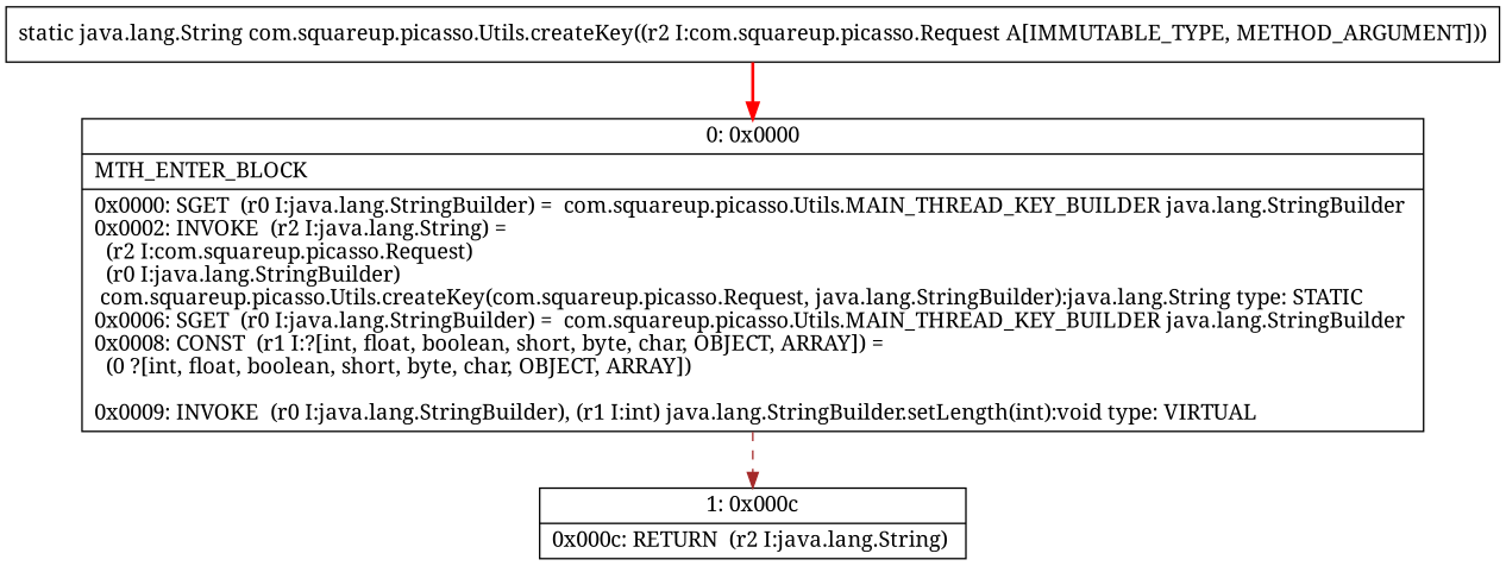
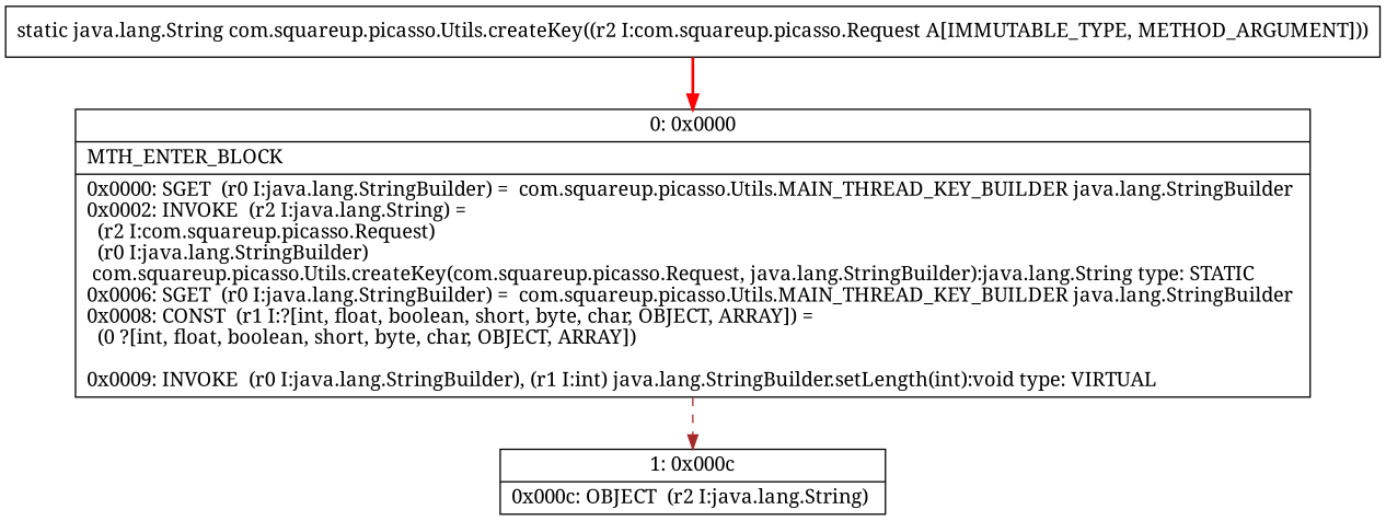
  digraph {
    fontname="Noto Serif"
    node [shape=record fontname="Noto Serif"]
    edge [fontname="Noto Serif"]
    n1 [label="{0\:\ 0x0000|MTH_ENTER_BLOCK\l|0x0000: SGET  (r0 I:java.lang.StringBuilder) =  com.squareup.picasso.Utils.MAIN_THREAD_KEY_BUILDER java.lang.StringBuilder \l0x0002: INVOKE  (r2 I:java.lang.String) = \l  (r2 I:com.squareup.picasso.Request)\l  (r0 I:java.lang.StringBuilder)\l com.squareup.picasso.Utils.createKey(com.squareup.picasso.Request, java.lang.StringBuilder):java.lang.String type: STATIC \l0x0006: SGET  (r0 I:java.lang.StringBuilder) =  com.squareup.picasso.Utils.MAIN_THREAD_KEY_BUILDER java.lang.StringBuilder \l0x0008: CONST  (r1 I:?[int, float, boolean, short, byte, char, OBJECT, ARRAY]) = \l  (0 ?[int, float, boolean, short, byte, char, OBJECT, ARRAY])\l \l0x0009: INVOKE  (r0 I:java.lang.StringBuilder), (r1 I:int) java.lang.StringBuilder.setLength(int):void type: VIRTUAL \l}"]
-   n2 [label="{1\:\ 0x000c|0x000c: RETURN  (r2 I:java.lang.String) \l}"]
+   n2 [label="{1\:\ 0x000c|0x000c: OBJECT  (r2 I:java.lang.String) \l}"]
    n3 [label="{static java.lang.String com.squareup.picasso.Utils.createKey((r2 I:com.squareup.picasso.Request A[IMMUTABLE_TYPE, METHOD_ARGUMENT])) }"]
    n1 -> n2 [color=brown style=dashed]
    n3 -> n1 [color=red style=bold]
  }
